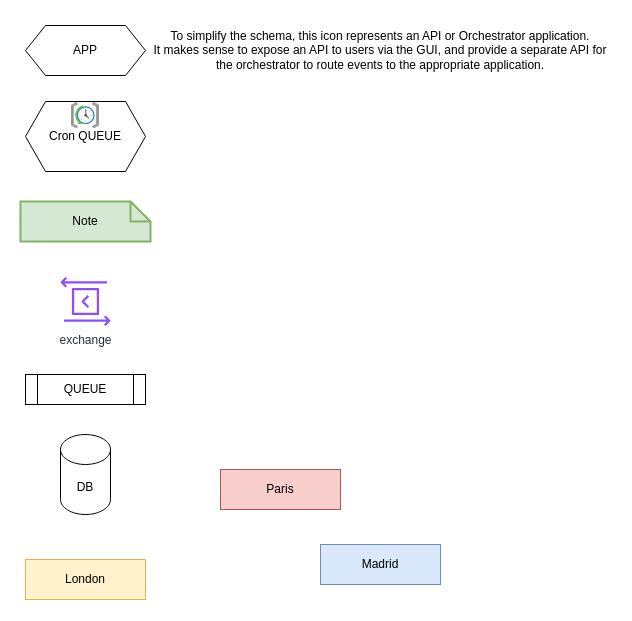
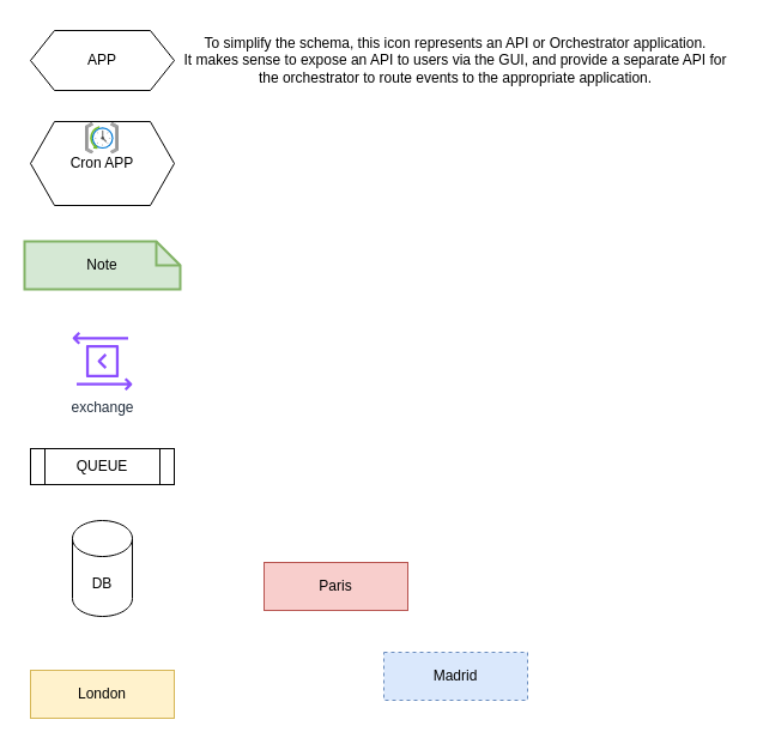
  <mxCell id="0" />
  <mxCell id="1" parent="0" />
  <mxCell id="2" value="QUEUE" style="shape=process;whiteSpace=wrap;html=1;backgroundOutline=1;" parent="1" vertex="1"><mxGeometry x="25" y="374" width="120" height="30" as="geometry" /></mxCell>
  <mxCell id="3" value="APP" style="shape=hexagon;perimeter=hexagonPerimeter2;whiteSpace=wrap;html=1;fixedSize=1;" parent="1" vertex="1"><mxGeometry x="25" y="25" width="120" height="50" as="geometry" /></mxCell>
  <mxCell id="4" value="Note" style="html=1;align=center;verticalAlign=middle;whiteSpace=wrap;rounded=0;fillColor=#d5e8d4;strokeColor=#82b366;shape=note;strokeWidth=2;fontSize=12;size=20;" parent="1" vertex="1"><mxGeometry x="20" y="201" width="130" height="40" as="geometry" /></mxCell>
  <mxCell id="5" value="exchange" style="sketch=0;outlineConnect=0;fontColor=#232F3E;gradientColor=none;fillColor=#8C4FFF;strokeColor=none;dashed=0;verticalLabelPosition=bottom;verticalAlign=top;align=center;html=1;fontSize=12;fontStyle=0;aspect=fixed;pointerEvents=1;shape=mxgraph.aws4.data_exchange_for_apis;" parent="1" vertex="1"><mxGeometry x="60" y="276" width="50" height="50" as="geometry" /></mxCell>
  <mxCell id="6" value="DB" style="shape=cylinder3;whiteSpace=wrap;html=1;boundedLbl=1;backgroundOutline=1;size=15;" parent="1" vertex="1"><mxGeometry x="60" y="434" width="50" height="80" as="geometry" /></mxCell>
  <mxCell id="7" value="To simplify the schema, this icon represents an API or Orchestrator application.&lt;div&gt;It makes sense to expose an API to users via the GUI, and provide a separate API for the orchestrator to route events to the appropriate application.&lt;br&gt;&lt;/div&gt;" style="text;html=1;align=center;verticalAlign=middle;whiteSpace=wrap;rounded=0;" parent="1" vertex="1"><mxGeometry x="150" y="20" width="460" height="60" as="geometry" /></mxCell>
- <mxCell id="8" value="Cron QUEUE" style="shape=hexagon;perimeter=hexagonPerimeter2;whiteSpace=wrap;html=1;fixedSize=1;" parent="1" vertex="1"><mxGeometry x="25" y="101" width="120" height="70" as="geometry" /></mxCell>
+ <mxCell id="8" value="Cron APP" style="shape=hexagon;perimeter=hexagonPerimeter2;whiteSpace=wrap;html=1;fixedSize=1;" parent="1" vertex="1"><mxGeometry x="25" y="101" width="120" height="70" as="geometry" /></mxCell>
  <mxCell id="9" value="" style="image;aspect=fixed;html=1;points=[];align=center;fontSize=12;image=img/lib/azure2/management_governance/Scheduler_Job_Collections.svg;" parent="1" vertex="1"><mxGeometry x="71" y="102" width="28" height="26.36" as="geometry" /></mxCell>
  <mxCell id="10" value="London" style="rounded=0;whiteSpace=wrap;html=1;fillColor=#fff2cc;strokeColor=#d6b656;" parent="1" vertex="1"><mxGeometry x="25" y="559" width="120" height="40" as="geometry" /></mxCell>
  <mxCell id="11" value="Paris" style="rounded=0;whiteSpace=wrap;html=1;fillColor=#f8cecc;strokeColor=#b85450;" parent="1" vertex="1"><mxGeometry x="220" y="469" width="120" height="40" as="geometry" /></mxCell>
- <mxCell id="12" value="Madrid" style="rounded=0;whiteSpace=wrap;html=1;fillColor=#dae8fc;strokeColor=#6c8ebf;" parent="1" vertex="1"><mxGeometry x="320" y="544" width="120" height="40" as="geometry" /></mxCell>
+ <mxCell id="12" value="Madrid" style="rounded=0;whiteSpace=wrap;html=1;fillColor=#dae8fc;strokeColor=#6c8ebf;dashed=1;" parent="1" vertex="1"><mxGeometry x="320" y="544" width="120" height="40" as="geometry" /></mxCell>
